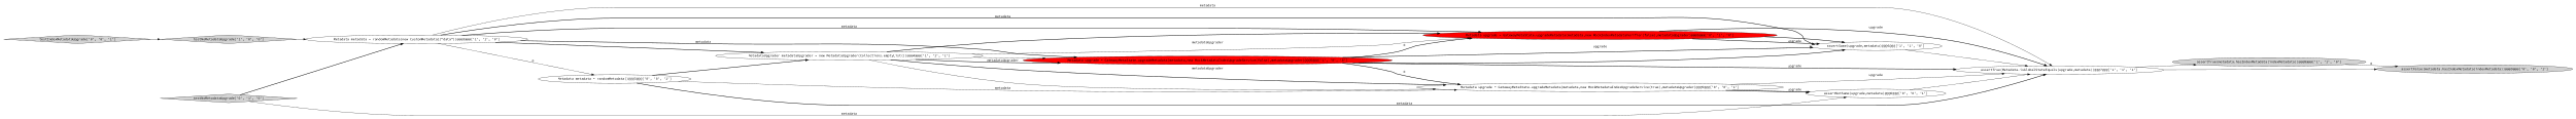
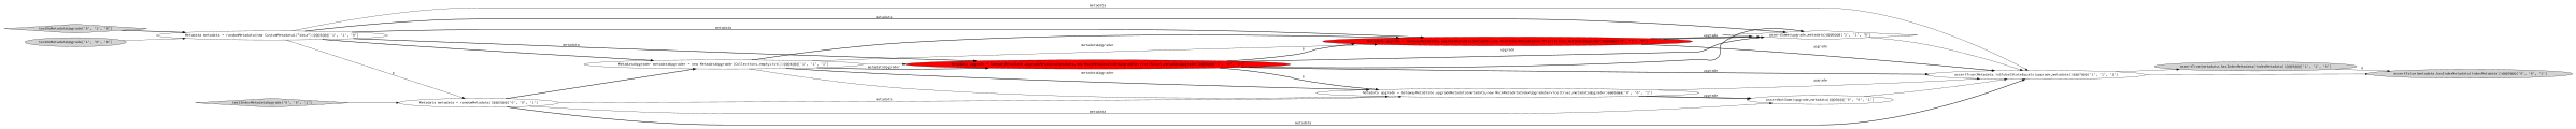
  digraph {
    fontname="Source Code Pro"
    rankdir=LR
    node [fillcolor=white fontname="Source Code Pro" shape=ellipse style=filled]
    edge [fontname="Source Code Pro" style=bold]
    n1 [fillcolor=lightgray label="assertTrue(metadata.hasIndexMetadata(indexMetadata))@@@9@@@['1', '1', '0']"]
    n2 [fillcolor=lightgray label="assertFalse(metadata.hasIndexMetadata(indexMetadata))@@@9@@@['0', '0', '1']"]
    n3 [fillcolor=lightgray label="testNoMetadataUpgrade['0', '1', '0']" shape=diamond]
    n4 [label="Metadata metadata = randomMetadata(new CustomMetadata1(\"data\"))@@@3@@@['1', '1', '0']"]
    n5 [label="MetadataUpgrader metadataUpgrader = new MetadataUpgrader(Collections.emptyList())@@@4@@@['1', '1', '1']"]
    n6 [fillcolor=red label="Metadata upgrade = GatewayMetaState.upgradeMetadata(metadata,new MockIndexMetadataVerifier(false),metadataUpgrader)@@@5@@@['0', '1', '0']"]
    n7 [fillcolor=red label="Metadata upgrade = GatewayMetaState.upgradeMetadata(metadata,new MockMetadataIndexUpgradeService(false),metadataUpgrader)@@@5@@@['1', '0', '0']"]
    n8 [label="assertTrue(Metadata.isGlobalStateEquals(upgrade,metadata))@@@7@@@['1', '1', '1']"]
-   n9 [label="assertSame(upgrade,metadata)@@@6@@@['1', '1', '0']"]
+   n9 [label="assertSame(upgrade,metadata)@@@6@@@['1', '1', '0']" shape=diamond]
    n10 [label="Metadata metadata = randomMetadata()@@@3@@@['0', '0', '1']"]
    n11 [label="Metadata upgrade = GatewayMetaState.upgradeMetadata(metadata,new MockMetadataIndexUpgradeService(true),metadataUpgrader)@@@5@@@['0', '0', '1']"]
    n12 [label="assertNotSame(upgrade,metadata)@@@6@@@['0', '0', '1']"]
-   n13 [fillcolor=lightgray label="testNoMetadataUpgrade['1', '0', '0']" shape=diamond]
+   n13 [fillcolor=lightgray label="testNoMetadataUpgrade['1', '0', '0']"]
    n14 [fillcolor=lightgray label="testIndexMetadataUpgrade['0', '0', '1']" shape=diamond]
    n1 -> n2 [label=0 style=solid]
    n3 -> n4
    n4 -> n5
    n4 -> n6 [label=metadata]
    n4 -> n7 [label=metadata]
    n4 -> n8 [label=metadata style=solid]
    n4 -> n9 [label=metadata]
    n4 -> n10 [label=0 style=solid]
    n5 -> n6 [label=metadataUpgrader style=solid]
    n5 -> n6
    n5 -> n7 [style=solid]
    n5 -> n7 [label=metadataUpgrader]
    n5 -> n11 [label=metadataUpgrader]
    n5 -> n11 [style=solid]
    n6 -> n8 [label=upgrade]
    n6 -> n9 [label=upgrade]
    n6 -> n9
    n7 -> n6 [label=0]
    n7 -> n8 [label=upgrade]
    n7 -> n9
    n7 -> n9 [label=upgrade]
    n7 -> n11 [label=0]
    n8 -> n1 [style=solid]
    n8 -> n2 [style=solid]
    n9 -> n8 [style=solid]
    n10 -> n5
    n10 -> n8 [label=metadata]
    n10 -> n11 [label=metadata style=solid]
-   n3 -> n12 [label=metadata style=solid]
+   n10 -> n12 [label=metadata style=solid]
    n11 -> n8 [label=upgrade style=solid]
    n11 -> n12 [label=upgrade style=solid]
    n11 -> n12
    n12 -> n8 [style=solid]
    n13 -> n4 [style=solid]
-   n14 -> n13 [style=solid]
+   n14 -> n10 [style=solid]
  }
